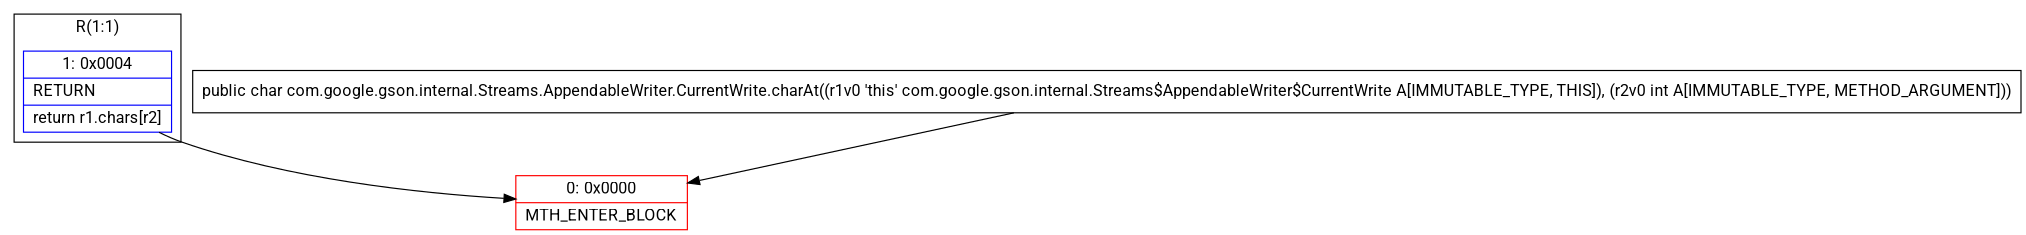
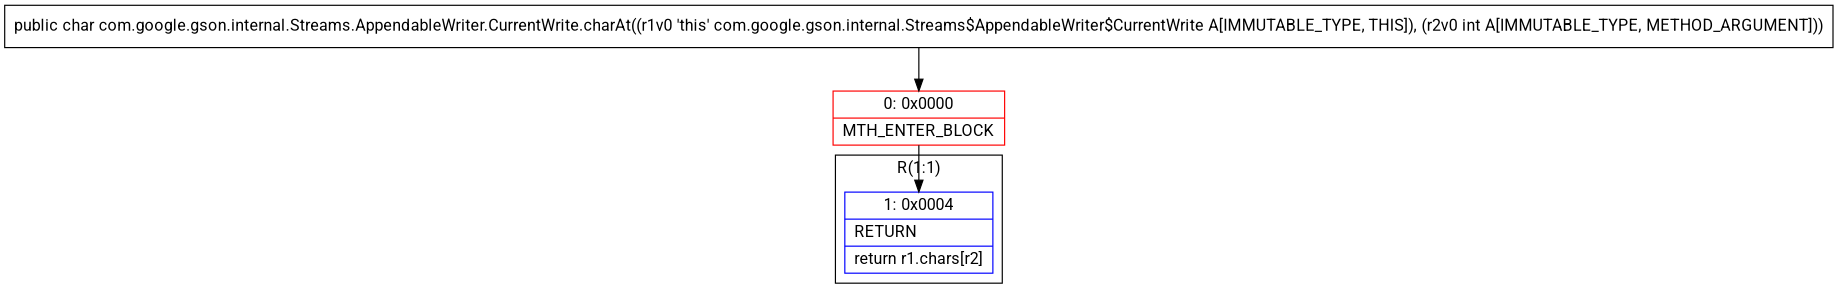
  digraph {
    fontname=Roboto
    node [shape=record fontname=Roboto]
    edge [fontname=Roboto]
    n1 [color=blue label="{1\:\ 0x0004|RETURN\l|return r1.chars[r2]\l}"]
    n2 [color=red label="{0\:\ 0x0000|MTH_ENTER_BLOCK\l}"]
    n3 [label="{public char com.google.gson.internal.Streams.AppendableWriter.CurrentWrite.charAt((r1v0 'this' com.google.gson.internal.Streams$AppendableWriter$CurrentWrite A[IMMUTABLE_TYPE, THIS]), (r2v0 int A[IMMUTABLE_TYPE, METHOD_ARGUMENT])) }"]
    subgraph cluster_1 {
      label="R(1:1)"
      n1
    }
-   n1 -> n2
+   n2 -> n1
    n3 -> n2
  }
